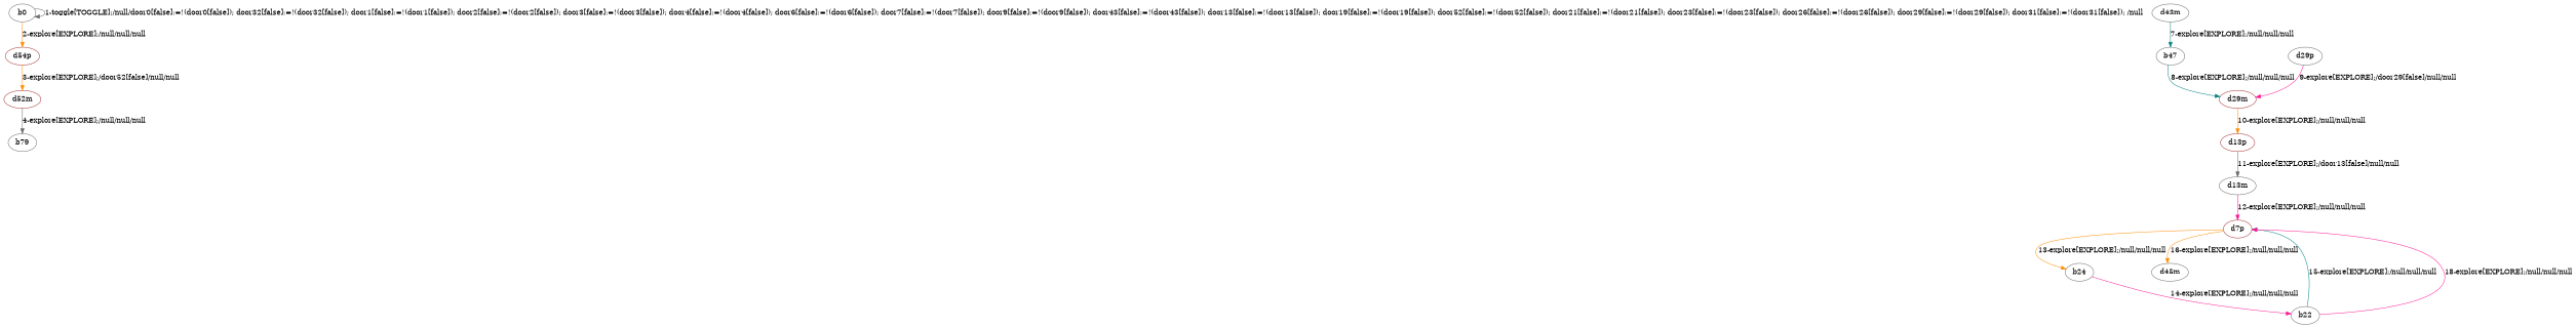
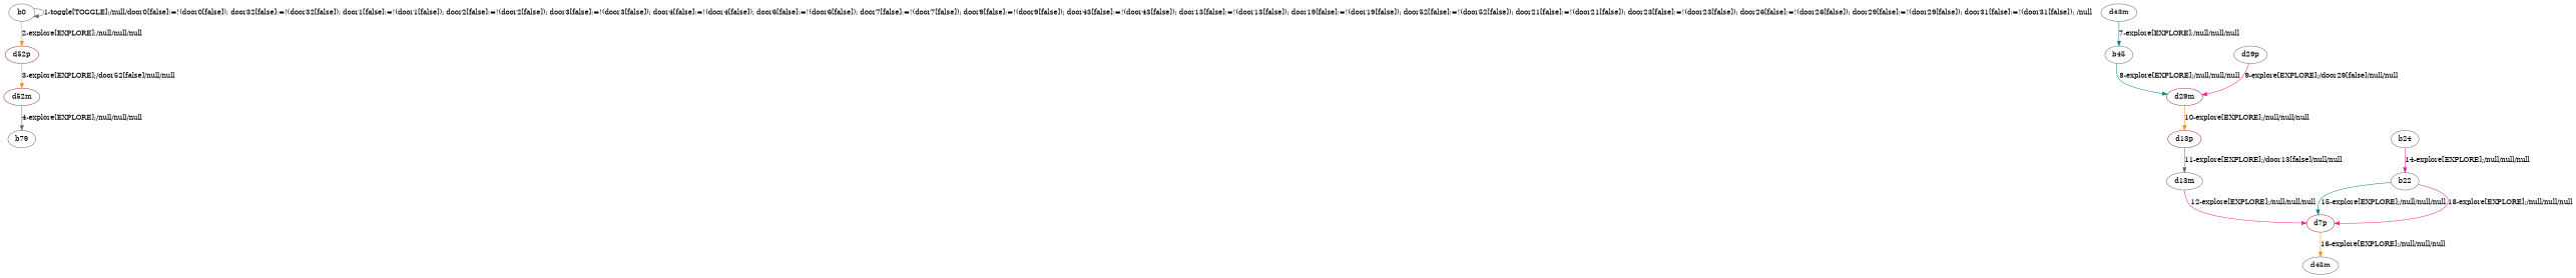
  digraph {
    node [color=gray40]
    edge [color=darkorange]
    b0
-   d52p [color=brown label=d54p]
+   d52p [color=brown]
    d52m [color=brown]
    b79
    d43m
-   b47
+   b47 [label=b45]
    d29m [color=brown]
    d29p
    d13p [color=brown]
    d13m
    d7p [color=brown]
    b24
    d45m
    b22
    b0 -> b0 [color=gray40 label="1-toggle[TOGGLE];/null/door0[false]:=!(door0[false]); door32[false]:=!(door32[false]); door1[false]:=!(door1[false]); door2[false]:=!(door2[false]); door3[false]:=!(door3[false]); door4[false]:=!(door4[false]); door6[false]:=!(door6[false]); door7[false]:=!(door7[false]); door9[false]:=!(door9[false]); door43[false]:=!(door43[false]); door13[false]:=!(door13[false]); door19[false]:=!(door19[false]); door52[false]:=!(door52[false]); door21[false]:=!(door21[false]); door23[false]:=!(door23[false]); door26[false]:=!(door26[false]); door29[false]:=!(door29[false]); door31[false]:=!(door31[false]); /null"]
    b0 -> d52p [label="2-explore[EXPLORE];/null/null/null"]
    d52p -> d52m [label="3-explore[EXPLORE];/door52[false]/null/null"]
    d52m -> b79 [color=gray40 label="4-explore[EXPLORE];/null/null/null"]
    d43m -> b47 [color=teal label="7-explore[EXPLORE];/null/null/null"]
    b47 -> d29m [color=teal label="8-explore[EXPLORE];/null/null/null"]
    d29m -> d13p [label="10-explore[EXPLORE];/null/null/null"]
    d29p -> d29m [color=deeppink label="9-explore[EXPLORE];/door29[false]/null/null"]
    d13p -> d13m [color=gray40 label="11-explore[EXPLORE];/door13[false]/null/null"]
    d13m -> d7p [color=deeppink label="12-explore[EXPLORE];/null/null/null"]
-   d7p -> b24 [label="13-explore[EXPLORE];/null/null/null"]
    d7p -> d45m [label="16-explore[EXPLORE];/null/null/null"]
    b24 -> b22 [color=deeppink label="14-explore[EXPLORE];/null/null/null"]
    b22 -> d7p [color=teal label="15-explore[EXPLORE];/null/null/null"]
    b22 -> d7p [color=deeppink label="18-explore[EXPLORE];/null/null/null"]
  }
